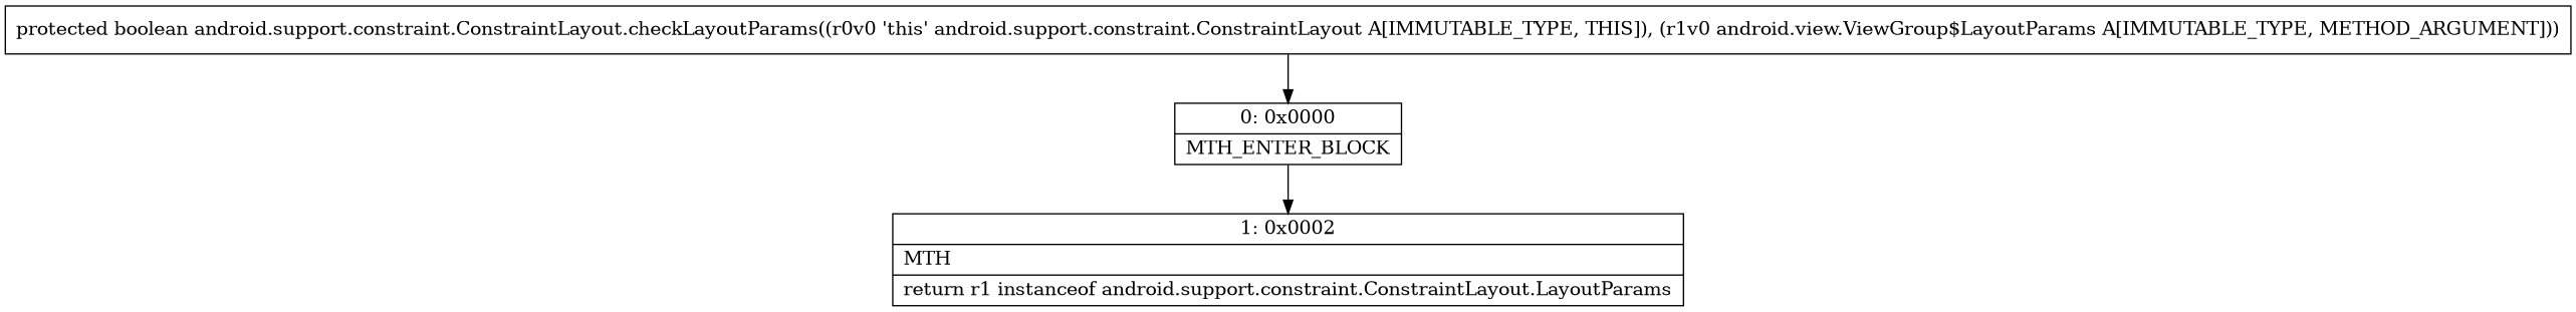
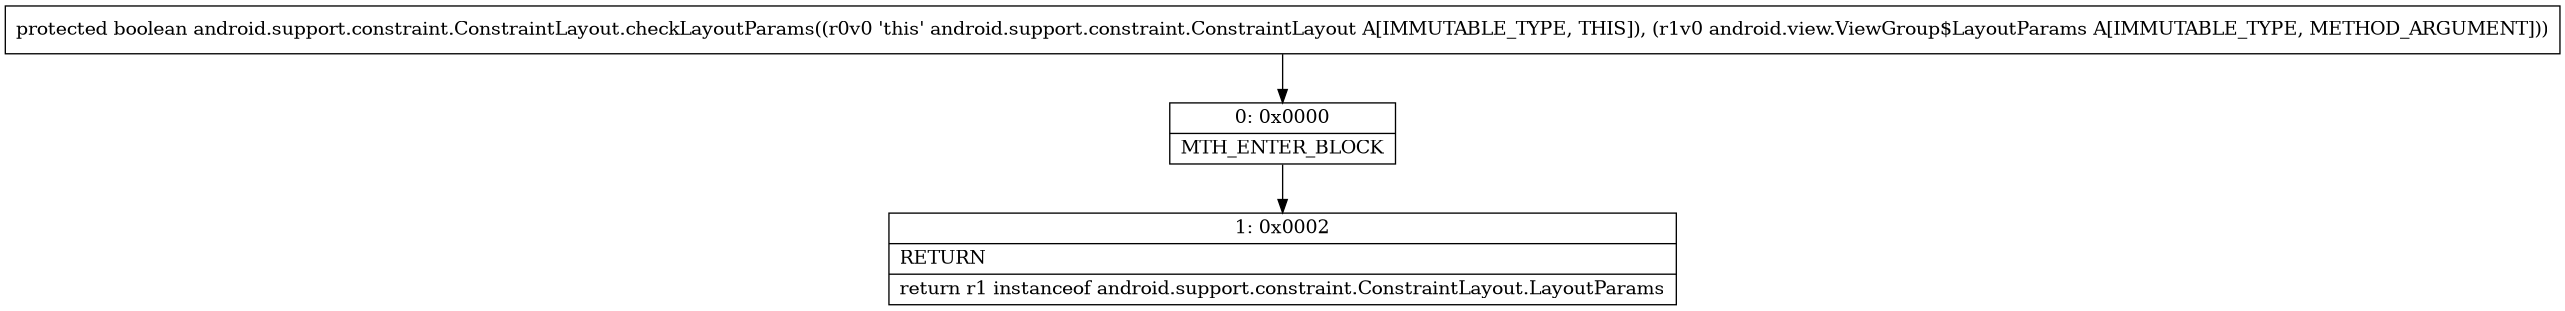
  digraph {
    node [shape=record]
    n1 [label="{0\:\ 0x0000|MTH_ENTER_BLOCK\l}"]
-   n2 [label="{1\:\ 0x0002|MTH\l|return r1 instanceof android.support.constraint.ConstraintLayout.LayoutParams\l}"]
+   n2 [label="{1\:\ 0x0002|RETURN\l|return r1 instanceof android.support.constraint.ConstraintLayout.LayoutParams\l}"]
    n3 [label="{protected boolean android.support.constraint.ConstraintLayout.checkLayoutParams((r0v0 'this' android.support.constraint.ConstraintLayout A[IMMUTABLE_TYPE, THIS]), (r1v0 android.view.ViewGroup$LayoutParams A[IMMUTABLE_TYPE, METHOD_ARGUMENT])) }"]
    n1 -> n2
    n3 -> n1
  }
